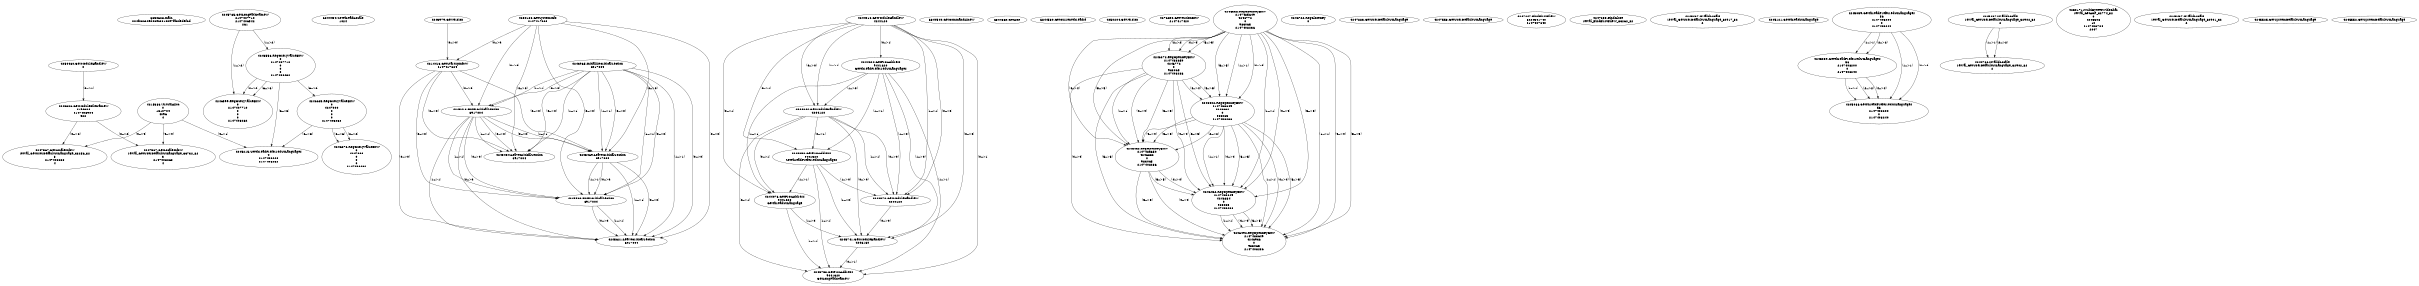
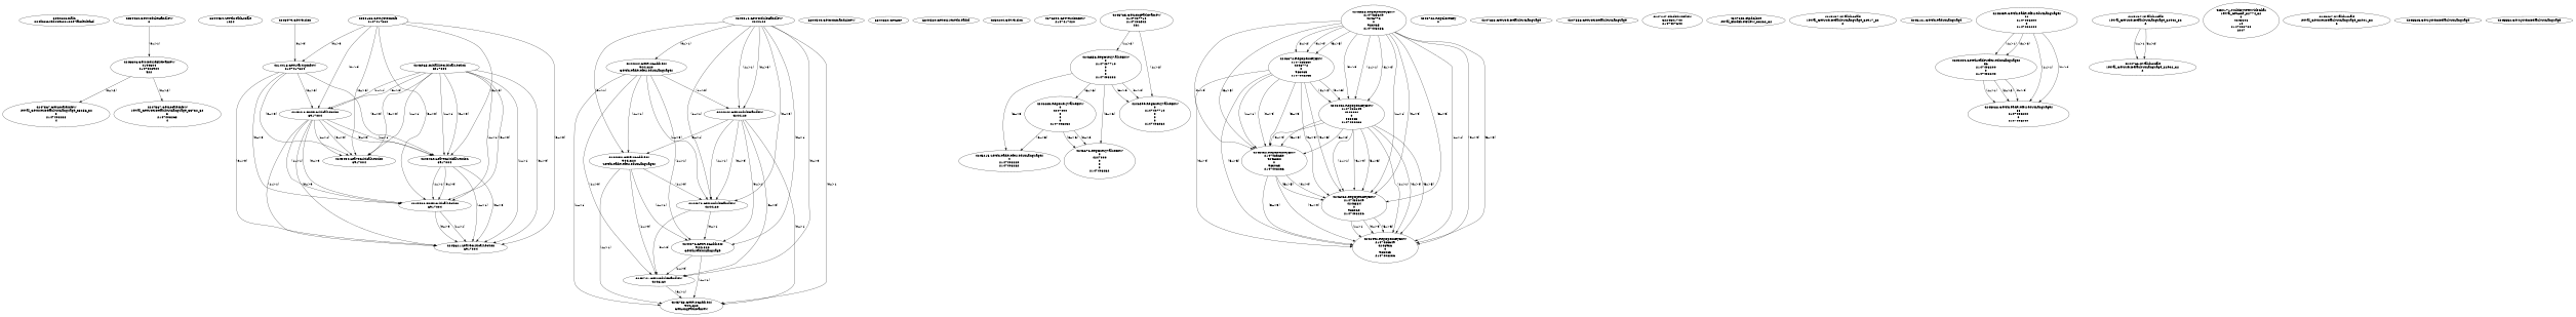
  digraph {
    n1 [label="6850628.main\n004f03c64ed48ec88100e7fa3d9def6d"]
    n2 [label="4254480.GetModuleHandleW\n0"]
    n3 [label="4243306.GetModuleFileNameW\n4194304\n2147408904\n522"]
    n4 [label="4247567.GetLocaleInfoW\nretval_GetUserDefaultUILanguage_33256_32\n3\n2147408268\n4"]
    n5 [label="4247567.GetLocaleInfoW\nretval_GetUserDefaultUILanguage_33732_32\n3\n2147408268\n4"]
    n6 [label="6844434.SetThreadLocale\n1024"]
    n7 [label="4243965.InitializeCriticalSection\n6917004"]
    n8 [label="4245418.EnterCriticalSection\n6917004"]
    n9 [label="4245454.LeaveCriticalSection\n6917004"]
    n10 [label="4245469.LeaveCriticalSection\n6917004"]
    n11 [label="4245580.EnterCriticalSection\n6917004"]
    n12 [label="4245621.LeaveCriticalSection\n6917004"]
    n13 [label="4250188.GetSystemInfo\n2147417660"]
    n14 [label="4214413.GetStartupInfoW\n2147417624"]
    n15 [label="4243979.GetVersion\n"]
    n16 [label="4244018.GetModuleHandleW\n4244120"]
    n17 [label="4244024.GetProcAddress\n9441320\nGetThreadPreferredUILanguages"]
    n18 [label="4444044.GetModuleHandleW\n4244120"]
    n19 [label="4244050.GetProcAddress\n9441320\nSetThreadPreferredUILanguages"]
    n20 [label="4244070.GetModuleHandleW\n4244120"]
    n21 [label="4244076.GetProcAddress\n9441320\nGetThreadUILanguage"]
    n22 [label="4245741.GetModuleHandleW\n4246160"]
    n23 [label="4245758.GetProcAddress\n9441320\nGetLongPathNameW"]
    n24 [label="6844540.GetCommandLineW\n"]
    n25 [label="6844560.GetACP\n"]
    n26 [label="6844580.GetCurrentThreadId\n"]
    n27 [label="4250204.GetVersion\n"]
    n28 [label="4276690.GetVersionExW\n2147417420"]
    n29 [label="4245785.GetLongPathNameW\n2147407710\n2147406542\n261"]
    n30 [label="4246556.RegQueryValueExW\n0\n2147407710\n0\n0\n0\n2147408232"]
    n31 [label="4246599.RegQueryValueExW\n0\n2147407710\n0\n0\n0\n2147408232"]
-   n32 [label="4215383.VirtualAlloc\n0\n1310704\n4096\n4"]
    n33 [label="4245215.SetThreadPreferredUILanguages\n4\n2147408220\n2147408232"]
    n34 [label="4246338.RegOpenKeyExW\n2147483649\n4246772\n0\n983065\n2147408236"]
    n35 [label="4246372.RegOpenKeyExW\n2147483650\n4246772\n0\n983065\n2147408236"]
    n36 [label="4246402.RegOpenKeyExW\n2147483649\n4246832\n0\n983065\n2147408236"]
    n37 [label="4246432.RegOpenKeyExW\n2147483650\n4246832\n0\n983065\n2147408236"]
    n38 [label="4246462.RegOpenKeyExW\n2147483649\n4246884\n0\n983065\n2147408236"]
    n39 [label="4246492.RegOpenKeyExW\n2147483649\n4246936\n0\n983065\n2147408236"]
    n40 [label="4246635.RegQueryValueExW\n0\n4247000\n0\n0\n0\n2147408232"]
    n41 [label="4246676.RegQueryValueExW\n0\n4247000\n0\n0\n0\n2147408232"]
    n42 [label="4246722.RegCloseKey\n0"]
    n43 [label="4247883.GetUserDefaultUILanguage\n"]
    n44 [label="4247558.GetUserDefaultUILanguage\n"]
    n45 [label="4247247.FindFirstFileW\n3224341740\n2147407640"]
    n46 [label="4247253.FindClose\nretval_FindFirstFileW_33262_32"]
    n47 [label="4245487.IsValidLocale\nretval_GetUserDefaultUILanguage_32917_32\n2"]
    n48 [label="4245121.GetThreadUILanguage\n"]
    n49 [label="4245059.GetThreadPreferredUILanguages\n56\n2147408200\n0\n2147408244"]
    n50 [label="4245059.GetThreadPreferredUILanguages\n56\n2147408200\n0\n2147408240"]
    n51 [label="4245088.GetThreadPreferredUILanguages\n56\n2147408200\n0\n2147408240"]
    n52 [label="4245487.IsValidLocale\nretval_GetUserDefaultUILanguage_32902_32\n2"]
    n53 [label="4244766.IsValidLocale\nretval_GetUserDefaultUILanguage_32902_32\n2"]
    n54 [label="4250171.MultiByteToWideChar\nretval_GetACP_32774_32\n0\n4243508\n10\n2147403704\n2047"]
    n55 [label="4245487.IsValidLocale\nretval_GetUserDefaultUILanguage_32901_32\n2"]
    n56 [label="4245525.GetSystemDefaultUILanguage\n"]
    n57 [label="4245552.GetSystemDefaultUILanguage\n"]
    n2 -> n3 [label="(0-->1)"]
    n3 -> n4 [label="(0-->2)"]
    n3 -> n5 [label="(0-->2)"]
    n7 -> n8 [label="(1-->1)"]
    n7 -> n8 [label="(0-->0)"]
    n7 -> n9 [label="(1-->1)"]
    n7 -> n9 [label="(0-->0)"]
    n7 -> n10 [label="(1-->1)"]
    n7 -> n10 [label="(0-->0)"]
    n7 -> n11 [label="(1-->1)"]
    n7 -> n11 [label="(0-->0)"]
    n7 -> n12 [label="(1-->1)"]
    n7 -> n12 [label="(0-->0)"]
    n8 -> n9 [label="(1-->1)"]
    n8 -> n9 [label="(0-->0)"]
    n8 -> n10 [label="(1-->1)"]
    n8 -> n10 [label="(0-->0)"]
    n8 -> n11 [label="(1-->1)"]
    n8 -> n11 [label="(0-->0)"]
    n8 -> n12 [label="(1-->1)"]
    n8 -> n12 [label="(0-->0)"]
    n10 -> n11 [label="(1-->1)"]
    n10 -> n11 [label="(0-->0)"]
    n10 -> n12 [label="(1-->1)"]
    n10 -> n12 [label="(0-->0)"]
    n11 -> n12 [label="(1-->1)"]
    n11 -> n12 [label="(0-->0)"]
    n13 -> n8 [label="(0-->0)"]
    n13 -> n9 [label="(0-->0)"]
    n13 -> n10 [label="(0-->0)"]
    n13 -> n11 [label="(0-->0)"]
    n13 -> n12 [label="(0-->0)"]
    n13 -> n14 [label="(0-->0)"]
    n14 -> n8 [label="(0-->0)"]
    n14 -> n9 [label="(0-->0)"]
    n14 -> n10 [label="(0-->0)"]
    n14 -> n11 [label="(0-->0)"]
    n14 -> n12 [label="(0-->0)"]
    n15 -> n14 [label="(0-->0)"]
    n16 -> n17 [label="(0-->1)"]
    n16 -> n18 [label="(1-->1)"]
    n16 -> n18 [label="(0-->0)"]
    n16 -> n19 [label="(0-->1)"]
    n16 -> n20 [label="(1-->1)"]
    n16 -> n20 [label="(0-->0)"]
    n16 -> n21 [label="(0-->1)"]
    n16 -> n22 [label="(0-->0)"]
    n16 -> n23 [label="(0-->1)"]
    n17 -> n18 [label="(1-->0)"]
    n17 -> n19 [label="(1-->1)"]
    n17 -> n20 [label="(1-->0)"]
    n17 -> n21 [label="(1-->1)"]
    n17 -> n22 [label="(1-->0)"]
    n17 -> n23 [label="(1-->1)"]
    n18 -> n19 [label="(0-->1)"]
    n18 -> n20 [label="(1-->1)"]
    n18 -> n20 [label="(0-->0)"]
    n18 -> n21 [label="(0-->1)"]
    n18 -> n22 [label="(0-->0)"]
    n18 -> n23 [label="(0-->1)"]
    n19 -> n20 [label="(1-->0)"]
    n19 -> n21 [label="(1-->1)"]
    n19 -> n22 [label="(1-->0)"]
    n19 -> n23 [label="(1-->1)"]
+   n20 -> n21 [label="(0-->1)"]
    n20 -> n22 [label="(0-->0)"]
    n21 -> n22 [label="(1-->0)"]
    n21 -> n23 [label="(1-->1)"]
    n22 -> n23 [label="(0-->1)"]
    n29 -> n30 [label="(1-->2)"]
    n29 -> n31 [label="(1-->2)"]
    n30 -> n31 [label="(2-->2)"]
    n30 -> n31 [label="(6-->6)"]
    n30 -> n33 [label="(6-->3)"]
    n30 -> n40 [label="(6-->6)"]
-   n32 -> n4 [label="(4-->4)"]
-   n32 -> n5 [label="(4-->4)"]
-   n32 -> n33 [label="(4-->1)"]
+   n30 -> n41 [label="(6-->6)"]
    n34 -> n35 [label="(2-->2)"]
    n34 -> n35 [label="(4-->4)"]
    n34 -> n35 [label="(5-->5)"]
    n34 -> n36 [label="(1-->1)"]
    n34 -> n36 [label="(4-->4)"]
    n34 -> n36 [label="(5-->5)"]
    n34 -> n37 [label="(4-->4)"]
    n34 -> n37 [label="(5-->5)"]
    n34 -> n38 [label="(1-->1)"]
    n34 -> n38 [label="(4-->4)"]
    n34 -> n38 [label="(5-->5)"]
    n34 -> n39 [label="(1-->1)"]
    n34 -> n39 [label="(4-->4)"]
    n34 -> n39 [label="(5-->5)"]
    n35 -> n36 [label="(4-->4)"]
    n35 -> n36 [label="(5-->5)"]
    n35 -> n37 [label="(1-->1)"]
    n35 -> n37 [label="(4-->4)"]
    n35 -> n37 [label="(5-->5)"]
    n35 -> n38 [label="(4-->4)"]
    n35 -> n38 [label="(5-->5)"]
    n35 -> n39 [label="(4-->4)"]
    n35 -> n39 [label="(5-->5)"]
    n36 -> n37 [label="(2-->2)"]
    n36 -> n37 [label="(4-->4)"]
    n36 -> n37 [label="(5-->5)"]
    n36 -> n38 [label="(1-->1)"]
    n36 -> n38 [label="(4-->4)"]
    n36 -> n38 [label="(5-->5)"]
    n36 -> n39 [label="(1-->1)"]
    n36 -> n39 [label="(4-->4)"]
    n36 -> n39 [label="(5-->5)"]
    n37 -> n38 [label="(4-->4)"]
    n37 -> n38 [label="(5-->5)"]
    n37 -> n39 [label="(4-->4)"]
    n37 -> n39 [label="(5-->5)"]
    n38 -> n39 [label="(1-->1)"]
    n38 -> n39 [label="(4-->4)"]
    n38 -> n39 [label="(5-->5)"]
    n40 -> n33 [label="(6-->3)"]
    n40 -> n41 [label="(2-->2)"]
    n40 -> n41 [label="(6-->6)"]
    n49 -> n50 [label="(1-->1)"]
    n49 -> n50 [label="(2-->2)"]
    n49 -> n51 [label="(1-->1)"]
    n49 -> n51 [label="(2-->2)"]
    n50 -> n51 [label="(1-->1)"]
    n50 -> n51 [label="(2-->2)"]
    n50 -> n51 [label="(4-->4)"]
    n52 -> n53 [label="(1-->1)"]
    n52 -> n53 [label="(2-->2)"]
  }
